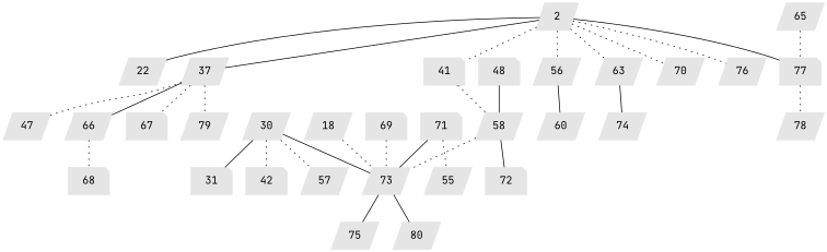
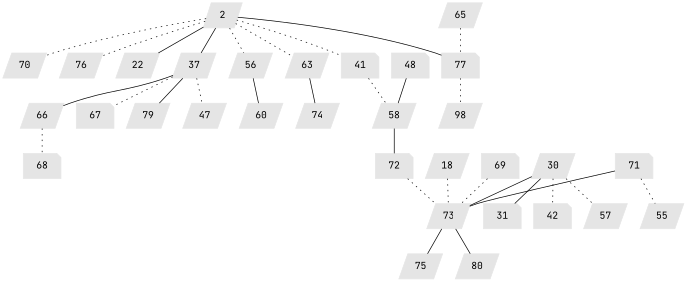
  graph {
    fontname="JetBrains Mono"
    node [color=gray90 fontname="JetBrains Mono" shape=parallelogram style=filled]
    edge [fontname="JetBrains Mono" style=dotted]
    2
    22
    37 [super="+26"]
    41 [shape=note]
    56 [super="+5"]
    63 [super="+45"]
    70 [super="+46"]
    76 [super="+35"]
    77 [shape=note super="+54+44+51+61"]
    47 [super="+43"]
    66 [super="+59"]
    67 [shape=note]
    79
    58 [super="+19"]
    60
    73 [super="+64+33+40+13+23"]
    72 [shape=note]
    74
-   78
+   78 [label=98]
    75 [super="+62"]
    80
    18
    30 [super="+21"]
    31 [shape=note super="+25"]
    42 [shape=note]
    57
    55 [super="+17"]
    68 [shape=note]
    48 [shape=note]
    65
    69 [shape=note super="+34+39+53"]
    71 [shape=note super="+27"]
    2 -- 22 [style=solid]
    2 -- 37 [style=solid weight=2]
    2 -- 41
    2 -- 56 [weight=2]
    2 -- 63
    2 -- 70
    2 -- 76
    2 -- 77 [style=solid]
    37 -- 47
    37 -- 66 [style=solid]
    37 -- 67
-   37 -- 79
+   37 -- 79 [style=solid]
    41 -- 58
    56 -- 60 [style=solid]
    63 -- 74 [style=solid]
    77 -- 78
    66 -- 68
-   58 -- 73 [weight=3]
+   72 -- 73 [weight=3]
    58 -- 72 [style=solid]
    73 -- 75 [style=solid]
    73 -- 80 [style=solid]
    18 -- 73
    30 -- 73 [style=solid weight=2]
    30 -- 31 [style=solid]
    30 -- 42
    30 -- 57
    48 -- 58 [style=solid]
    65 -- 77
    69 -- 73
    71 -- 73 [style=solid]
    71 -- 55
  }
